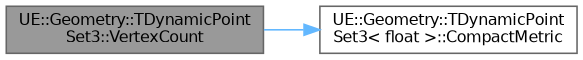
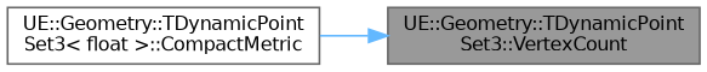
  digraph {
    rankdir=RL
    node [fontname=Helvetica fontsize=10 shape=box style=filled]
    n1 [color=gray40 fillcolor=grey60 fontcolor=black height=0.2 label="UE::Geometry::TDynamicPoint\lSet3::VertexCount" width=0.4]
    n2 [color=grey40 fillcolor=white height=0.2 label="UE::Geometry::TDynamicPoint\lSet3\< float \>::CompactMetric" width=0.4]
-   n2 -> n1 [color=steelblue1 dir=back fontname=Helvetica fontsize=10 labelfontname=Helvetica labelfontsize=10 style=solid]
+   n1 -> n2 [color=steelblue1 dir=back fontname=Helvetica fontsize=10 labelfontname=Helvetica labelfontsize=10 style=solid]
  }
